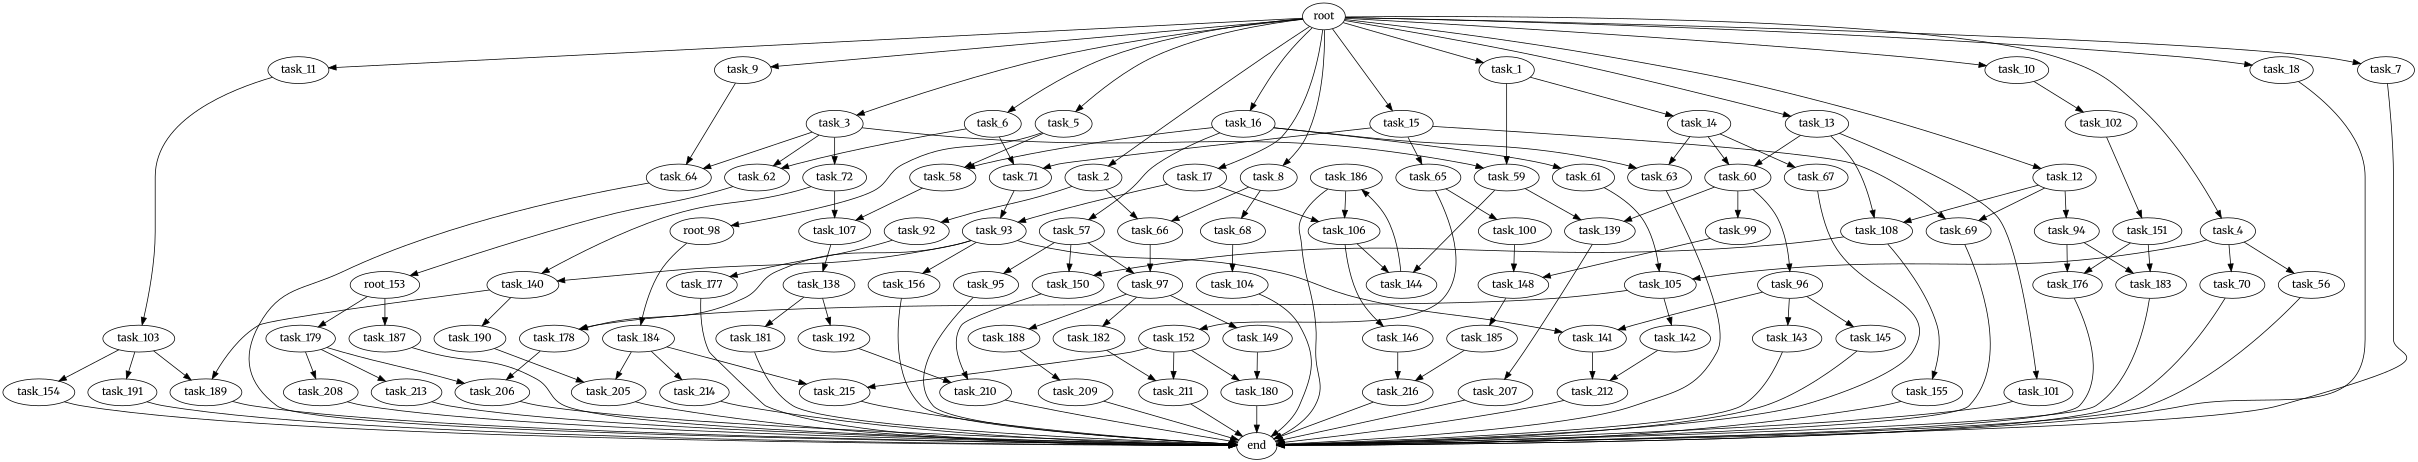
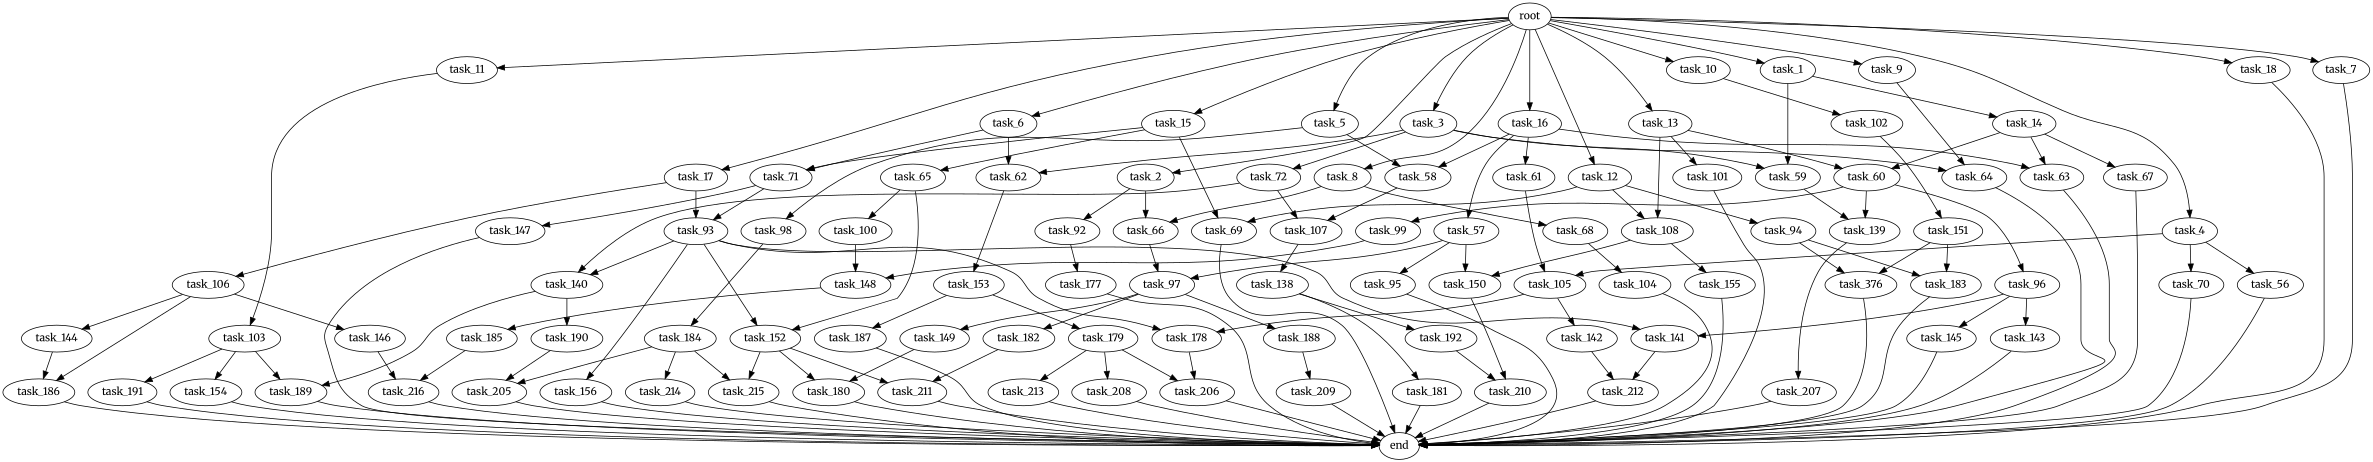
  digraph {
    fontname=Merriweather
    node [fontname=Merriweather]
    edge [fontname=Merriweather]
    task_214
    end
    task_144
    task_186
    task_140
    task_190
    task_189
    task_205
    task_177
    task_101
    task_108
    task_155
    task_150
    task_210
    task_191
    task_207
    task_15
    task_69
    task_65
    task_71
    task_152
    task_100
    task_93
+   task_147
    task_156
    task_141
    task_178
    task_212
    task_206
    task_211
    task_215
    task_180
    task_3
    task_72
    task_62
    task_59
    task_64
    task_107
-   task_153 [label=root_153]
+   task_153
    task_139
    task_105
    task_142
    task_12
    task_94
    task_183
-   task_176
+   task_176 [label=task_376]
    task_154
    task_209
    task_179
    task_213
    task_208
    task_16
    task_61
    task_58
    task_57
    task_63
    task_97
    task_95
-   task_98 [label=root_98]
+   task_98
    task_184
    task_1
    task_14
    task_185
    task_216
    task_138
    task_11
    task_103
    task_148
    task_187
    task_192
    task_181
    task_2
    task_66
    task_92
    task_10
    task_102
    task_151
    task_17
    task_106
    task_146
    task_67
    task_149
    task_104
    task_9
    task_182
    task_188
    task_13
    task_60
    task_99
    task_96
    task_18
    task_145
    task_5
    task_8
    task_68
    task_56
    task_4
    task_70
    root
    task_6
    task_7
    task_143
    task_214 -> end
    task_144 -> task_186
    task_186 -> end
    task_140 -> task_190
    task_140 -> task_189
    task_190 -> task_205
    task_189 -> end
    task_205 -> end
    task_177 -> end
    task_101 -> end
    task_108 -> task_155
    task_108 -> task_150
    task_155 -> end
    task_150 -> task_210
    task_210 -> end
    task_191 -> end
    task_207 -> end
    task_15 -> task_69
    task_15 -> task_65
    task_15 -> task_71
    task_69 -> end
    task_65 -> task_152
    task_65 -> task_100
    task_71 -> task_93
+   task_71 -> task_147
    task_152 -> task_211
    task_152 -> task_215
    task_152 -> task_180
    task_100 -> task_148
    task_93 -> task_140
+   task_93 -> task_152
    task_93 -> task_156
    task_93 -> task_141
    task_93 -> task_178
+   task_147 -> end
    task_156 -> end
    task_141 -> task_212
    task_178 -> task_206
    task_212 -> end
    task_206 -> end
    task_211 -> end
    task_215 -> end
    task_180 -> end
    task_3 -> task_72
    task_3 -> task_62
    task_3 -> task_59
    task_3 -> task_64
    task_72 -> task_140
    task_72 -> task_107
    task_62 -> task_153
-   task_59 -> task_144
    task_59 -> task_139
    task_64 -> end
    task_107 -> task_138
    task_153 -> task_179
    task_153 -> task_187
    task_139 -> task_207
    task_105 -> task_178
    task_105 -> task_142
    task_142 -> task_212
    task_12 -> task_108
    task_12 -> task_69
    task_12 -> task_94
    task_94 -> task_183
    task_94 -> task_176
    task_183 -> end
    task_176 -> end
    task_154 -> end
    task_209 -> end
    task_179 -> task_206
    task_179 -> task_213
    task_179 -> task_208
    task_213 -> end
    task_208 -> end
    task_16 -> task_61
    task_16 -> task_58
    task_16 -> task_57
    task_16 -> task_63
    task_61 -> task_105
    task_58 -> task_107
    task_57 -> task_150
    task_57 -> task_97
    task_57 -> task_95
    task_63 -> end
    task_97 -> task_149
    task_97 -> task_182
    task_97 -> task_188
    task_95 -> end
    task_98 -> task_184
    task_184 -> task_214
    task_184 -> task_205
    task_184 -> task_215
    task_1 -> task_59
    task_1 -> task_14
    task_14 -> task_63
    task_14 -> task_67
    task_14 -> task_60
    task_185 -> task_216
    task_216 -> end
    task_138 -> task_192
    task_138 -> task_181
    task_11 -> task_103
    task_103 -> task_189
    task_103 -> task_191
    task_103 -> task_154
    task_148 -> task_185
    task_187 -> end
    task_192 -> task_210
    task_181 -> end
    task_2 -> task_66
    task_2 -> task_92
    task_66 -> task_97
    task_92 -> task_177
    task_10 -> task_102
    task_102 -> task_151
    task_151 -> task_183
    task_151 -> task_176
    task_17 -> task_93
    task_17 -> task_106
    task_106 -> task_144
-   task_186 -> task_106
+   task_106 -> task_186
    task_106 -> task_146
    task_146 -> task_216
    task_67 -> end
    task_149 -> task_180
    task_104 -> end
    task_9 -> task_64
    task_182 -> task_211
    task_188 -> task_209
    task_13 -> task_101
    task_13 -> task_108
    task_13 -> task_60
    task_60 -> task_139
    task_60 -> task_99
    task_60 -> task_96
    task_99 -> task_148
    task_96 -> task_141
    task_96 -> task_145
    task_96 -> task_143
    task_18 -> end
    task_145 -> end
    task_5 -> task_58
    task_5 -> task_98
    task_8 -> task_66
    task_8 -> task_68
    task_68 -> task_104
    task_56 -> end
    task_4 -> task_105
    task_4 -> task_56
    task_4 -> task_70
    task_70 -> end
    root -> task_15
    root -> task_3
    root -> task_12
    root -> task_16
    root -> task_1
    root -> task_11
    root -> task_2
    root -> task_10
    root -> task_17
    root -> task_9
    root -> task_13
    root -> task_18
    root -> task_5
    root -> task_8
    root -> task_4
    root -> task_6
    root -> task_7
    task_6 -> task_71
    task_6 -> task_62
    task_7 -> end
    task_143 -> end
  }
